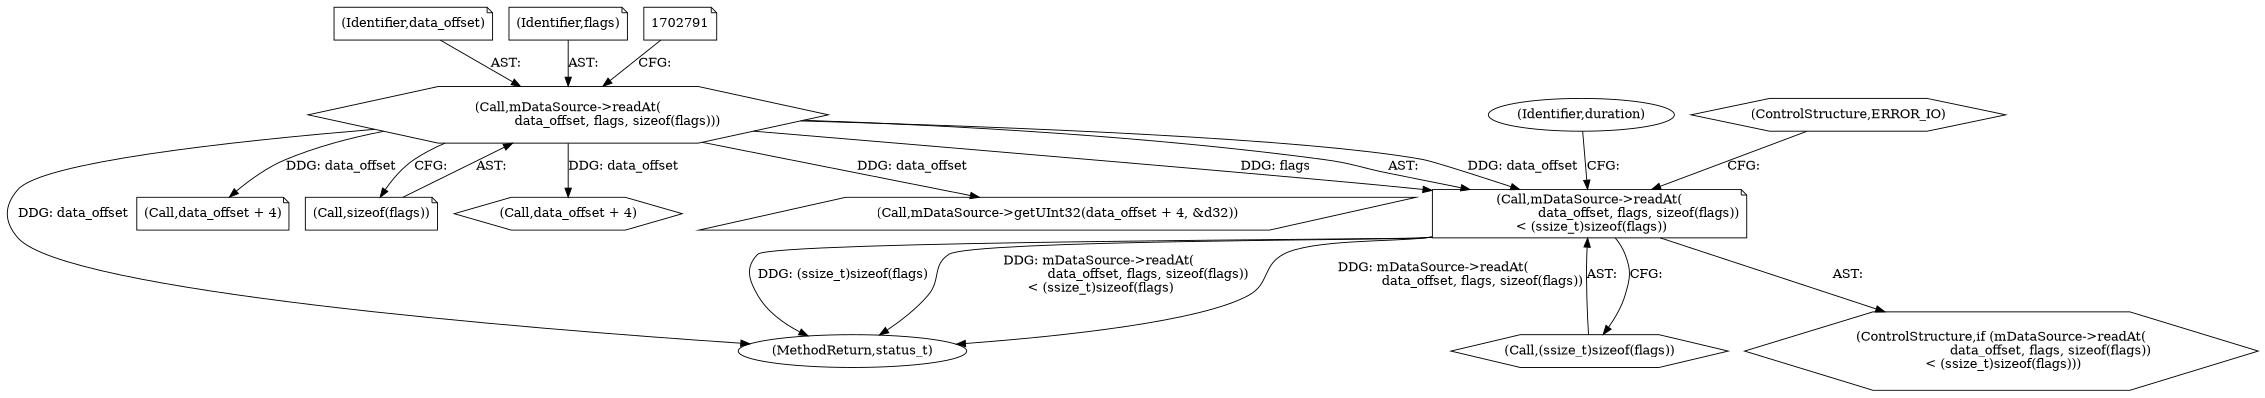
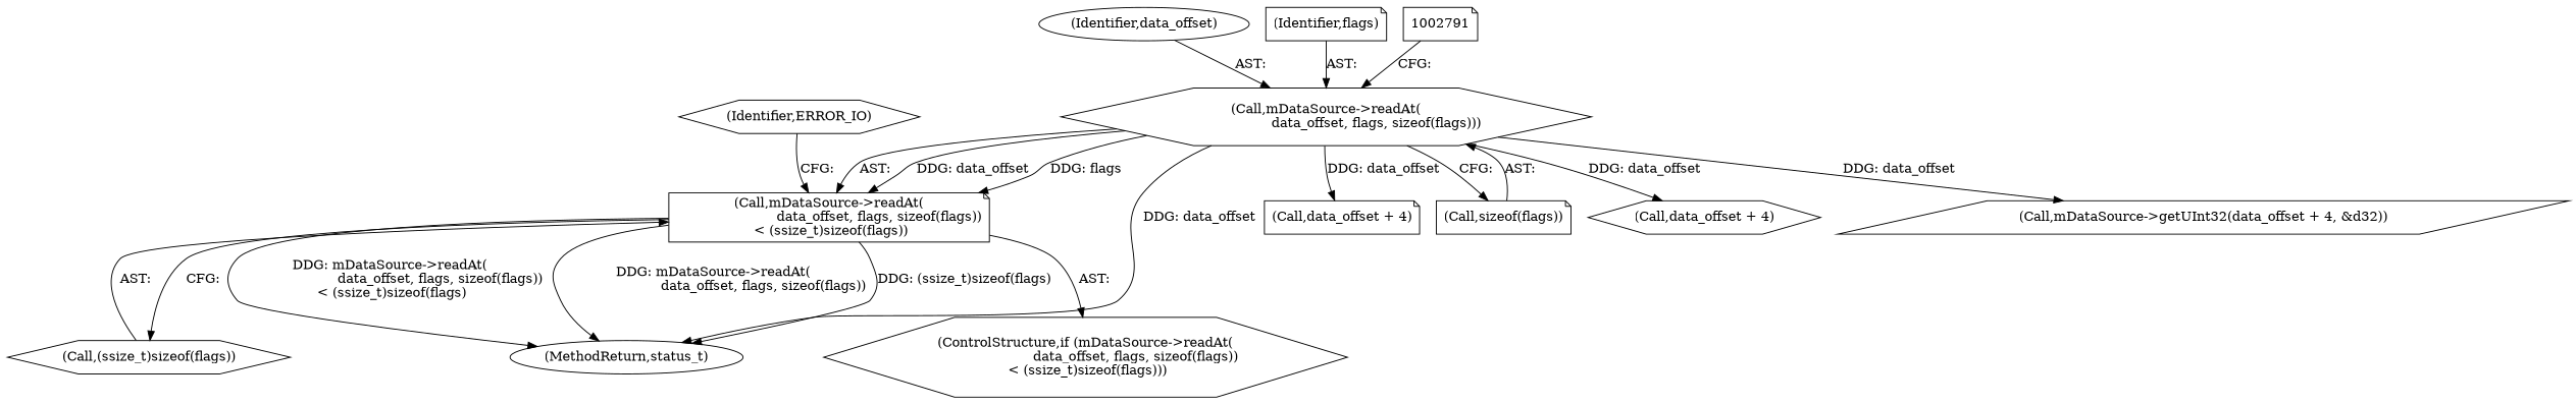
  digraph {
    node [shape=note]
    n1 [label="(Call,mDataSource->readAt(\n                        data_offset, flags, sizeof(flags))\n < (ssize_t)sizeof(flags))"]
    n2 [label="(Call,(ssize_t)sizeof(flags))" shape=hexagon]
    n3 [label="(MethodReturn,status_t)" shape=ellipse]
    n4 [label="(ControlStructure,if (mDataSource->readAt(\n                        data_offset, flags, sizeof(flags))\n < (ssize_t)sizeof(flags)))" shape=hexagon]
    n5 [label="(Call,mDataSource->readAt(\n                        data_offset, flags, sizeof(flags)))" shape=hexagon]
    n6 [label="(Call,data_offset + 4)"]
    n7 [label="(Call,sizeof(flags))"]
    n8 [label="(Call,data_offset + 4)" shape=hexagon]
    n9 [label="(Call,mDataSource->getUInt32(data_offset + 4, &d32))" shape=parallelogram]
-   n10 [label="(Identifier,duration)" shape=ellipse]
-   n11 [label="(Identifier,data_offset)"]
+   n11 [label="(Identifier,data_offset)" shape=ellipse]
    n12 [label="(Identifier,flags)"]
-   n13 [label="(ControlStructure,ERROR_IO)" shape=hexagon]
-   1002791 [label=1702791]
+   n13 [label="(Identifier,ERROR_IO)" shape=hexagon]
+   1002791
    n1 -> n2 [label="CFG: "]
    n1 -> n3 [label="DDG: (ssize_t)sizeof(flags)"]
    n1 -> n3 [label="DDG: mDataSource->readAt(\n                        data_offset, flags, sizeof(flags))\n < (ssize_t)sizeof(flags)"]
    n1 -> n3 [label="DDG: mDataSource->readAt(\n                        data_offset, flags, sizeof(flags))"]
    n1 -> n4 [label="AST: "]
    n2 -> n1 [label="AST: "]
    n5 -> n1 [label="AST: "]
    n5 -> n1 [label="DDG: data_offset"]
    n5 -> n1 [label="DDG: flags"]
    n5 -> n3 [label="DDG: data_offset"]
    n5 -> n6 [label="DDG: data_offset"]
    n5 -> n7 [label="CFG: "]
    n5 -> n8 [label="DDG: data_offset"]
    n5 -> n9 [label="DDG: data_offset"]
    n7 -> n5 [label="AST: "]
-   n10 -> n1 [label="CFG: "]
    n11 -> n5 [label="AST: "]
    n12 -> n5 [label="AST: "]
    n13 -> n1 [label="CFG: "]
    1002791 -> n5 [label="CFG: "]
  }
